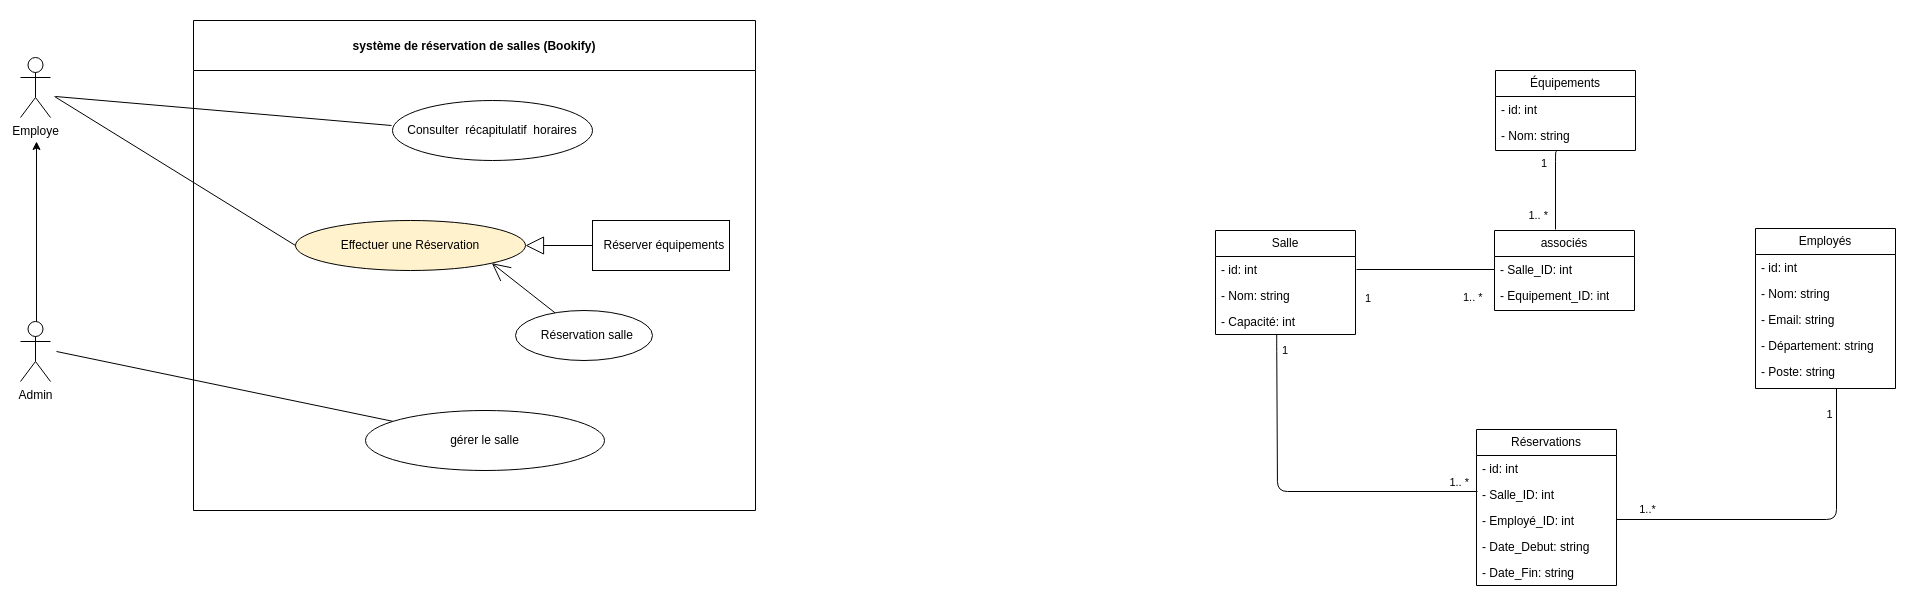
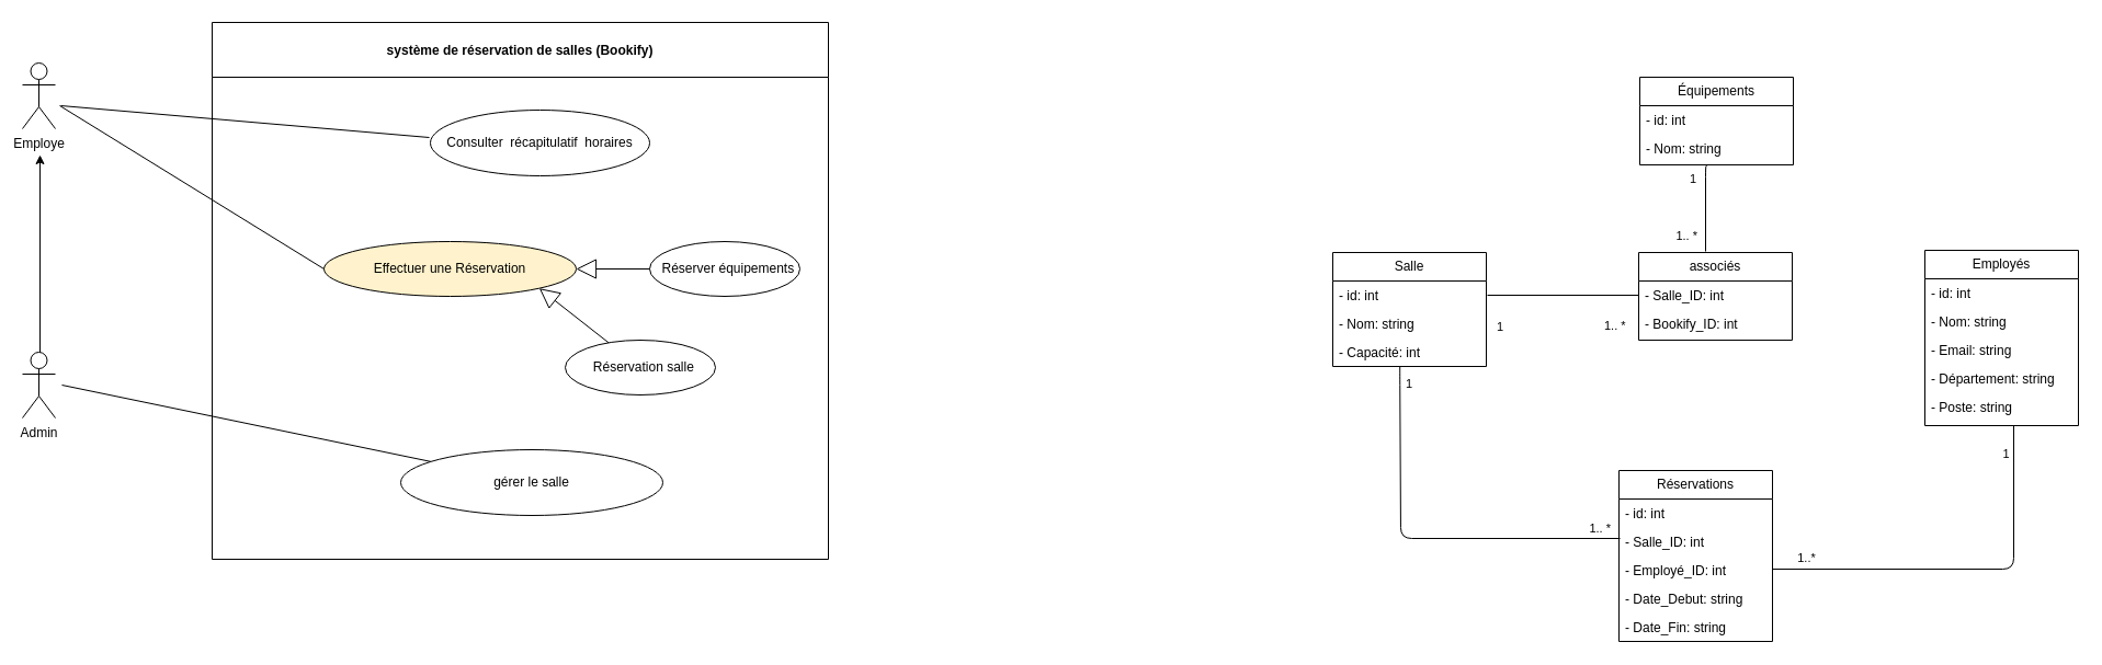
  <mxCell id="0" value="" />
  <mxCell id="1" parent="0" />
  <mxCell id="2" value="Employe" style="shape=umlActor;verticalLabelPosition=bottom;verticalAlign=top;html=1;outlineConnect=0;rounded=0;labelBackgroundColor=none;" vertex="1" parent="1"><mxGeometry x="20" y="57" width="30" height="60" as="geometry" /></mxCell>
  <mxCell id="3" value="système de réservation de salles (Bookify)" style="swimlane;startSize=50;rounded=0;labelBackgroundColor=none;" vertex="1" parent="1"><mxGeometry x="193" y="20" width="562" height="490" as="geometry" /></mxCell>
  <mxCell id="4" value="Consulter&amp;nbsp;&amp;nbsp;récapitulatif&amp;nbsp; horaires" style="ellipse;whiteSpace=wrap;html=1;align=center;newEdgeStyle={&quot;edgeStyle&quot;:&quot;entityRelationEdgeStyle&quot;,&quot;startArrow&quot;:&quot;none&quot;,&quot;endArrow&quot;:&quot;none&quot;,&quot;segment&quot;:10,&quot;curved&quot;:1,&quot;sourcePerimeterSpacing&quot;:0,&quot;targetPerimeterSpacing&quot;:0};treeFolding=1;treeMoving=1;rounded=0;labelBackgroundColor=none;" vertex="1" parent="3"><mxGeometry x="199" y="80" width="200" height="60" as="geometry" /></mxCell>
  <mxCell id="5" value="Effectuer une&amp;nbsp;Réservation" style="ellipse;whiteSpace=wrap;html=1;align=center;newEdgeStyle={&quot;edgeStyle&quot;:&quot;entityRelationEdgeStyle&quot;,&quot;startArrow&quot;:&quot;none&quot;,&quot;endArrow&quot;:&quot;none&quot;,&quot;segment&quot;:10,&quot;curved&quot;:1,&quot;sourcePerimeterSpacing&quot;:0,&quot;targetPerimeterSpacing&quot;:0};treeFolding=1;treeMoving=1;rounded=0;labelBackgroundColor=none;fillColor=#fff2cc;" vertex="1" parent="3"><mxGeometry x="102" y="200" width="230" height="50" as="geometry" /></mxCell>
  <mxCell id="6" value="&amp;nbsp; Réservation salle" style="ellipse;whiteSpace=wrap;html=1;align=center;newEdgeStyle={&quot;edgeStyle&quot;:&quot;entityRelationEdgeStyle&quot;,&quot;startArrow&quot;:&quot;none&quot;,&quot;endArrow&quot;:&quot;none&quot;,&quot;segment&quot;:10,&quot;curved&quot;:1,&quot;sourcePerimeterSpacing&quot;:0,&quot;targetPerimeterSpacing&quot;:0};treeFolding=1;treeMoving=1;rounded=0;labelBackgroundColor=none;" vertex="1" parent="3"><mxGeometry x="322" y="290" width="137" height="50" as="geometry" /></mxCell>
- <mxCell id="7" value="&amp;nbsp; Réserver équipements" style="whiteSpace=wrap;html=1;align=center;newEdgeStyle={&quot;edgeStyle&quot;:&quot;entityRelationEdgeStyle&quot;,&quot;startArrow&quot;:&quot;none&quot;,&quot;endArrow&quot;:&quot;none&quot;,&quot;segment&quot;:10,&quot;curved&quot;:1,&quot;sourcePerimeterSpacing&quot;:0,&quot;targetPerimeterSpacing&quot;:0};treeFolding=1;treeMoving=1;labelBackgroundColor=none;rounded=0;" vertex="1" parent="3"><mxGeometry x="399" y="200" width="137" height="50" as="geometry" /></mxCell>
+ <mxCell id="7" value="&amp;nbsp; Réserver équipements" style="ellipse;whiteSpace=wrap;html=1;align=center;newEdgeStyle={&quot;edgeStyle&quot;:&quot;entityRelationEdgeStyle&quot;,&quot;startArrow&quot;:&quot;none&quot;,&quot;endArrow&quot;:&quot;none&quot;,&quot;segment&quot;:10,&quot;curved&quot;:1,&quot;sourcePerimeterSpacing&quot;:0,&quot;targetPerimeterSpacing&quot;:0};treeFolding=1;treeMoving=1;rounded=0;labelBackgroundColor=none;" vertex="1" parent="3"><mxGeometry x="399" y="200" width="137" height="50" as="geometry" /></mxCell>
  <mxCell id="8" value="" style="endArrow=block;endSize=16;endFill=0;html=1;rounded=0;labelBackgroundColor=none;fontColor=default;" edge="1" parent="3" source="7"><mxGeometry width="160" relative="1" as="geometry"><mxPoint x="403" y="200" as="sourcePoint" /><mxPoint x="332" y="225" as="targetPoint" /></mxGeometry></mxCell>
- <mxCell id="9" value="" style="endArrow=open;endSize=16;endFill=0;html=1;rounded=0;entryX=1;entryY=1;entryDx=0;entryDy=0;labelBackgroundColor=none;fontColor=default;" edge="1" parent="3" source="6" target="5"><mxGeometry width="160" relative="1" as="geometry"><mxPoint x="242" y="260" as="sourcePoint" /><mxPoint x="273" y="200" as="targetPoint" /></mxGeometry></mxCell>
+ <mxCell id="9" value="" style="endArrow=block;endSize=16;endFill=0;html=1;rounded=0;entryX=1;entryY=1;entryDx=0;entryDy=0;labelBackgroundColor=none;fontColor=default;" edge="1" parent="3" source="6" target="5"><mxGeometry width="160" relative="1" as="geometry"><mxPoint x="242" y="260" as="sourcePoint" /><mxPoint x="273" y="200" as="targetPoint" /></mxGeometry></mxCell>
  <mxCell id="10" value=" gérer le salle" style="ellipse;whiteSpace=wrap;html=1;align=center;newEdgeStyle={&quot;edgeStyle&quot;:&quot;entityRelationEdgeStyle&quot;,&quot;startArrow&quot;:&quot;none&quot;,&quot;endArrow&quot;:&quot;none&quot;,&quot;segment&quot;:10,&quot;curved&quot;:1,&quot;sourcePerimeterSpacing&quot;:0,&quot;targetPerimeterSpacing&quot;:0};treeFolding=1;treeMoving=1;rounded=0;labelBackgroundColor=none;" vertex="1" parent="3"><mxGeometry x="172" y="390" width="239" height="60" as="geometry" /></mxCell>
  <mxCell id="11" value="" style="endArrow=none;html=1;rounded=0;entryX=0;entryY=0.5;entryDx=0;entryDy=0;labelBackgroundColor=none;fontColor=default;" edge="1" parent="1"><mxGeometry width="50" height="50" relative="1" as="geometry"><mxPoint x="55" y="96" as="sourcePoint" /><mxPoint x="391" y="125" as="targetPoint" /></mxGeometry></mxCell>
  <mxCell id="12" value="Admin&lt;br&gt;" style="shape=umlActor;verticalLabelPosition=bottom;verticalAlign=top;html=1;outlineConnect=0;rounded=0;labelBackgroundColor=none;" vertex="1" parent="1"><mxGeometry x="20" y="321" width="30" height="60" as="geometry" /></mxCell>
  <mxCell id="13" value="" style="endArrow=classic;html=1;rounded=0;labelBackgroundColor=none;fontColor=default;" edge="1" parent="1"><mxGeometry width="50" height="50" relative="1" as="geometry"><mxPoint x="36" y="191" as="sourcePoint" /><mxPoint x="36" y="141" as="targetPoint" /><Array as="points"><mxPoint x="36" y="321" /></Array></mxGeometry></mxCell>
  <mxCell id="14" value="" style="endArrow=none;html=1;rounded=0;entryX=0;entryY=0.5;entryDx=0;entryDy=0;labelBackgroundColor=none;fontColor=default;" edge="1" parent="1" target="5"><mxGeometry width="50" height="50" relative="1" as="geometry"><mxPoint x="54" y="96" as="sourcePoint" /><mxPoint x="303" y="310" as="targetPoint" /></mxGeometry></mxCell>
  <mxCell id="15" value="" style="endArrow=none;html=1;rounded=0;labelBackgroundColor=none;fontColor=default;" edge="1" parent="1" target="10"><mxGeometry width="50" height="50" relative="1" as="geometry"><mxPoint x="56" y="351" as="sourcePoint" /><mxPoint x="253.63" y="361.02" as="targetPoint" /></mxGeometry></mxCell>
  <mxCell id="16" value="Salle" style="swimlane;fontStyle=0;childLayout=stackLayout;horizontal=1;startSize=26;fillColor=none;horizontalStack=0;resizeParent=1;resizeParentMax=0;resizeLast=0;collapsible=1;marginBottom=0;whiteSpace=wrap;html=1;" vertex="1" parent="1"><mxGeometry x="1215" y="230" width="140" height="104" as="geometry" /></mxCell>
  <mxCell id="17" value="- id: int" style="text;strokeColor=none;fillColor=none;align=left;verticalAlign=top;spacingLeft=4;spacingRight=4;overflow=hidden;rotatable=0;points=[[0,0.5],[1,0.5]];portConstraint=eastwest;whiteSpace=wrap;html=1;" vertex="1" parent="16"><mxGeometry y="26" width="140" height="26" as="geometry" /></mxCell>
  <mxCell id="18" value="- Nom: string" style="text;strokeColor=none;fillColor=none;align=left;verticalAlign=top;spacingLeft=4;spacingRight=4;overflow=hidden;rotatable=0;points=[[0,0.5],[1,0.5]];portConstraint=eastwest;whiteSpace=wrap;html=1;" vertex="1" parent="16"><mxGeometry y="52" width="140" height="26" as="geometry" /></mxCell>
  <mxCell id="19" value="-&amp;nbsp;Capacité: int" style="text;strokeColor=none;fillColor=none;align=left;verticalAlign=top;spacingLeft=4;spacingRight=4;overflow=hidden;rotatable=0;points=[[0,0.5],[1,0.5]];portConstraint=eastwest;whiteSpace=wrap;html=1;" vertex="1" parent="16"><mxGeometry y="78" width="140" height="26" as="geometry" /></mxCell>
  <mxCell id="20" value="Employés" style="swimlane;fontStyle=0;childLayout=stackLayout;horizontal=1;startSize=26;fillColor=none;horizontalStack=0;resizeParent=1;resizeParentMax=0;resizeLast=0;collapsible=1;marginBottom=0;whiteSpace=wrap;html=1;" vertex="1" parent="1"><mxGeometry x="1755" y="228" width="140" height="160" as="geometry" /></mxCell>
  <mxCell id="21" value="- id: int" style="text;strokeColor=none;fillColor=none;align=left;verticalAlign=top;spacingLeft=4;spacingRight=4;overflow=hidden;rotatable=0;points=[[0,0.5],[1,0.5]];portConstraint=eastwest;whiteSpace=wrap;html=1;" vertex="1" parent="20"><mxGeometry y="26" width="140" height="26" as="geometry" /></mxCell>
  <mxCell id="22" value="-&amp;nbsp;Nom: string" style="text;strokeColor=none;fillColor=none;align=left;verticalAlign=top;spacingLeft=4;spacingRight=4;overflow=hidden;rotatable=0;points=[[0,0.5],[1,0.5]];portConstraint=eastwest;whiteSpace=wrap;html=1;" vertex="1" parent="20"><mxGeometry y="52" width="140" height="26" as="geometry" /></mxCell>
  <mxCell id="23" value="-&amp;nbsp;Email: string" style="text;strokeColor=none;fillColor=none;align=left;verticalAlign=top;spacingLeft=4;spacingRight=4;overflow=hidden;rotatable=0;points=[[0,0.5],[1,0.5]];portConstraint=eastwest;whiteSpace=wrap;html=1;" vertex="1" parent="20"><mxGeometry y="78" width="140" height="26" as="geometry" /></mxCell>
  <mxCell id="24" value="-&amp;nbsp;Département: string" style="text;strokeColor=none;fillColor=none;align=left;verticalAlign=top;spacingLeft=4;spacingRight=4;overflow=hidden;rotatable=0;points=[[0,0.5],[1,0.5]];portConstraint=eastwest;whiteSpace=wrap;html=1;" vertex="1" parent="20"><mxGeometry y="104" width="140" height="26" as="geometry" /></mxCell>
  <mxCell id="25" value="-&amp;nbsp;Poste: string" style="text;strokeColor=none;fillColor=none;align=left;verticalAlign=top;spacingLeft=4;spacingRight=4;overflow=hidden;rotatable=0;points=[[0,0.5],[1,0.5]];portConstraint=eastwest;whiteSpace=wrap;html=1;" vertex="1" parent="20"><mxGeometry y="130" width="140" height="30" as="geometry" /></mxCell>
  <mxCell id="26" value="Réservations" style="swimlane;fontStyle=0;childLayout=stackLayout;horizontal=1;startSize=26;fillColor=none;horizontalStack=0;resizeParent=1;resizeParentMax=0;resizeLast=0;collapsible=1;marginBottom=0;whiteSpace=wrap;html=1;" vertex="1" parent="1"><mxGeometry x="1476" y="429" width="140" height="156" as="geometry" /></mxCell>
  <mxCell id="27" value="- id: int" style="text;strokeColor=none;fillColor=none;align=left;verticalAlign=top;spacingLeft=4;spacingRight=4;overflow=hidden;rotatable=0;points=[[0,0.5],[1,0.5]];portConstraint=eastwest;whiteSpace=wrap;html=1;" vertex="1" parent="26"><mxGeometry y="26" width="140" height="26" as="geometry" /></mxCell>
  <mxCell id="28" value="- Salle_ID: int" style="text;strokeColor=none;fillColor=none;align=left;verticalAlign=top;spacingLeft=4;spacingRight=4;overflow=hidden;rotatable=0;points=[[0,0.5],[1,0.5]];portConstraint=eastwest;whiteSpace=wrap;html=1;" vertex="1" parent="26"><mxGeometry y="52" width="140" height="26" as="geometry" /></mxCell>
  <mxCell id="29" value="- Employé_ID: int" style="text;strokeColor=none;fillColor=none;align=left;verticalAlign=top;spacingLeft=4;spacingRight=4;overflow=hidden;rotatable=0;points=[[0,0.5],[1,0.5]];portConstraint=eastwest;whiteSpace=wrap;html=1;" vertex="1" parent="26"><mxGeometry y="78" width="140" height="26" as="geometry" /></mxCell>
  <mxCell id="30" value="- Date_Debut: string" style="text;strokeColor=none;fillColor=none;align=left;verticalAlign=top;spacingLeft=4;spacingRight=4;overflow=hidden;rotatable=0;points=[[0,0.5],[1,0.5]];portConstraint=eastwest;whiteSpace=wrap;html=1;" vertex="1" parent="26"><mxGeometry y="104" width="140" height="26" as="geometry" /></mxCell>
  <mxCell id="31" value="- Date_Fin: string" style="text;strokeColor=none;fillColor=none;align=left;verticalAlign=top;spacingLeft=4;spacingRight=4;overflow=hidden;rotatable=0;points=[[0,0.5],[1,0.5]];portConstraint=eastwest;whiteSpace=wrap;html=1;" vertex="1" parent="26"><mxGeometry y="130" width="140" height="26" as="geometry" /></mxCell>
  <mxCell id="32" value="" style="endArrow=none;html=1;edgeStyle=orthogonalEdgeStyle;exitX=0.423;exitY=1.006;exitDx=0;exitDy=0;exitPerimeter=0;entryX=0;entryY=0.5;entryDx=0;entryDy=0;" edge="1" parent="1"><mxGeometry relative="1" as="geometry"><mxPoint x="1276.22" y="334.156" as="sourcePoint" /><mxPoint x="1477" y="491" as="targetPoint" /><Array as="points"><mxPoint x="1276" y="341" /><mxPoint x="1277" y="341" /><mxPoint x="1277" y="491" /></Array></mxGeometry></mxCell>
  <mxCell id="33" value="1" style="edgeLabel;resizable=0;html=1;align=left;verticalAlign=bottom;" connectable="0" vertex="1" parent="32"><mxGeometry x="-1" relative="1" as="geometry"><mxPoint x="4" y="24" as="offset" /></mxGeometry></mxCell>
  <mxCell id="34" value="1.. *" style="edgeLabel;resizable=0;html=1;align=right;verticalAlign=bottom;" connectable="0" vertex="1" parent="32"><mxGeometry x="1" relative="1" as="geometry"><mxPoint x="-8" y="-1" as="offset" /></mxGeometry></mxCell>
  <mxCell id="35" value="" style="endArrow=none;html=1;edgeStyle=orthogonalEdgeStyle;" edge="1" parent="1" source="29" target="25"><mxGeometry relative="1" as="geometry"><mxPoint x="1636" y="519" as="sourcePoint" /><mxPoint x="1836" y="389" as="targetPoint" /><Array as="points"><mxPoint x="1836" y="519" /></Array></mxGeometry></mxCell>
  <mxCell id="36" value="1..*" style="edgeLabel;html=1;align=center;verticalAlign=middle;resizable=0;points=[];" vertex="1" connectable="0" parent="35"><mxGeometry x="-0.829" y="1" relative="1" as="geometry"><mxPoint y="-10" as="offset" /></mxGeometry></mxCell>
  <mxCell id="37" value="1&lt;br&gt;" style="edgeLabel;html=1;align=center;verticalAlign=middle;resizable=0;points=[];" vertex="1" connectable="0" parent="35"><mxGeometry x="0.805" y="1" relative="1" as="geometry"><mxPoint x="-7" y="-9" as="offset" /></mxGeometry></mxCell>
  <mxCell id="38" value="associés" style="swimlane;fontStyle=0;childLayout=stackLayout;horizontal=1;startSize=26;fillColor=none;horizontalStack=0;resizeParent=1;resizeParentMax=0;resizeLast=0;collapsible=1;marginBottom=0;whiteSpace=wrap;html=1;" vertex="1" parent="1"><mxGeometry x="1494" y="230" width="140" height="80" as="geometry" /></mxCell>
  <mxCell id="39" value="- Salle_ID: int" style="text;strokeColor=none;fillColor=none;align=left;verticalAlign=top;spacingLeft=4;spacingRight=4;overflow=hidden;rotatable=0;points=[[0,0.5],[1,0.5]];portConstraint=eastwest;whiteSpace=wrap;html=1;" vertex="1" parent="38"><mxGeometry y="26" width="140" height="26" as="geometry" /></mxCell>
- <mxCell id="40" value="-&amp;nbsp;Equipement_ID: int" style="text;strokeColor=none;fillColor=none;align=left;verticalAlign=top;spacingLeft=4;spacingRight=4;overflow=hidden;rotatable=0;points=[[0,0.5],[1,0.5]];portConstraint=eastwest;whiteSpace=wrap;html=1;" vertex="1" parent="38"><mxGeometry y="52" width="140" height="28" as="geometry" /></mxCell>
+ <mxCell id="40" value="-&amp;nbsp;Bookify_ID: int" style="text;strokeColor=none;fillColor=none;align=left;verticalAlign=top;spacingLeft=4;spacingRight=4;overflow=hidden;rotatable=0;points=[[0,0.5],[1,0.5]];portConstraint=eastwest;whiteSpace=wrap;html=1;" vertex="1" parent="38"><mxGeometry y="52" width="140" height="28" as="geometry" /></mxCell>
  <mxCell id="41" value="Équipements" style="swimlane;fontStyle=0;childLayout=stackLayout;horizontal=1;startSize=26;fillColor=none;horizontalStack=0;resizeParent=1;resizeParentMax=0;resizeLast=0;collapsible=1;marginBottom=0;whiteSpace=wrap;html=1;" vertex="1" parent="1"><mxGeometry x="1495" y="70" width="140" height="80" as="geometry" /></mxCell>
  <mxCell id="42" value="- id: int" style="text;strokeColor=none;fillColor=none;align=left;verticalAlign=top;spacingLeft=4;spacingRight=4;overflow=hidden;rotatable=0;points=[[0,0.5],[1,0.5]];portConstraint=eastwest;whiteSpace=wrap;html=1;" vertex="1" parent="41"><mxGeometry y="26" width="140" height="26" as="geometry" /></mxCell>
  <mxCell id="43" value="- Nom: string" style="text;strokeColor=none;fillColor=none;align=left;verticalAlign=top;spacingLeft=4;spacingRight=4;overflow=hidden;rotatable=0;points=[[0,0.5],[1,0.5]];portConstraint=eastwest;whiteSpace=wrap;html=1;" vertex="1" parent="41"><mxGeometry y="52" width="140" height="28" as="geometry" /></mxCell>
  <mxCell id="44" value="" style="line;strokeWidth=1;fillColor=none;align=left;verticalAlign=middle;spacingTop=-1;spacingLeft=3;spacingRight=3;rotatable=0;labelPosition=right;points=[];portConstraint=eastwest;strokeColor=inherit;" vertex="1" parent="1"><mxGeometry x="1356" y="265" width="138" height="8" as="geometry" /></mxCell>
  <mxCell id="45" value="" style="endArrow=none;html=1;edgeStyle=orthogonalEdgeStyle;" edge="1" parent="1"><mxGeometry relative="1" as="geometry"><mxPoint x="1556" y="151" as="sourcePoint" /><mxPoint x="1555" y="229" as="targetPoint" /><Array as="points"><mxPoint x="1555" y="151" /><mxPoint x="1555" y="151" /></Array></mxGeometry></mxCell>
  <mxCell id="46" value="1" style="edgeLabel;resizable=0;html=1;align=left;verticalAlign=bottom;" connectable="0" vertex="1" parent="45"><mxGeometry x="-1" relative="1" as="geometry"><mxPoint x="-17" y="20" as="offset" /></mxGeometry></mxCell>
  <mxCell id="47" value="1.. *" style="edgeLabel;resizable=0;html=1;align=right;verticalAlign=bottom;" connectable="0" vertex="1" parent="45"><mxGeometry x="1" relative="1" as="geometry"><mxPoint x="-7" y="-6" as="offset" /></mxGeometry></mxCell>
  <mxCell id="48" value="1" style="edgeLabel;resizable=0;html=1;align=left;verticalAlign=bottom;" connectable="0" vertex="1" parent="45"><mxGeometry x="-1" relative="1" as="geometry"><mxPoint x="-193" y="155" as="offset" /></mxGeometry></mxCell>
  <mxCell id="49" value="1.. *" style="edgeLabel;resizable=0;html=1;align=left;verticalAlign=bottom;" connectable="0" vertex="1" parent="45"><mxGeometry x="-1" relative="1" as="geometry"><mxPoint x="-95" y="154" as="offset" /></mxGeometry></mxCell>
